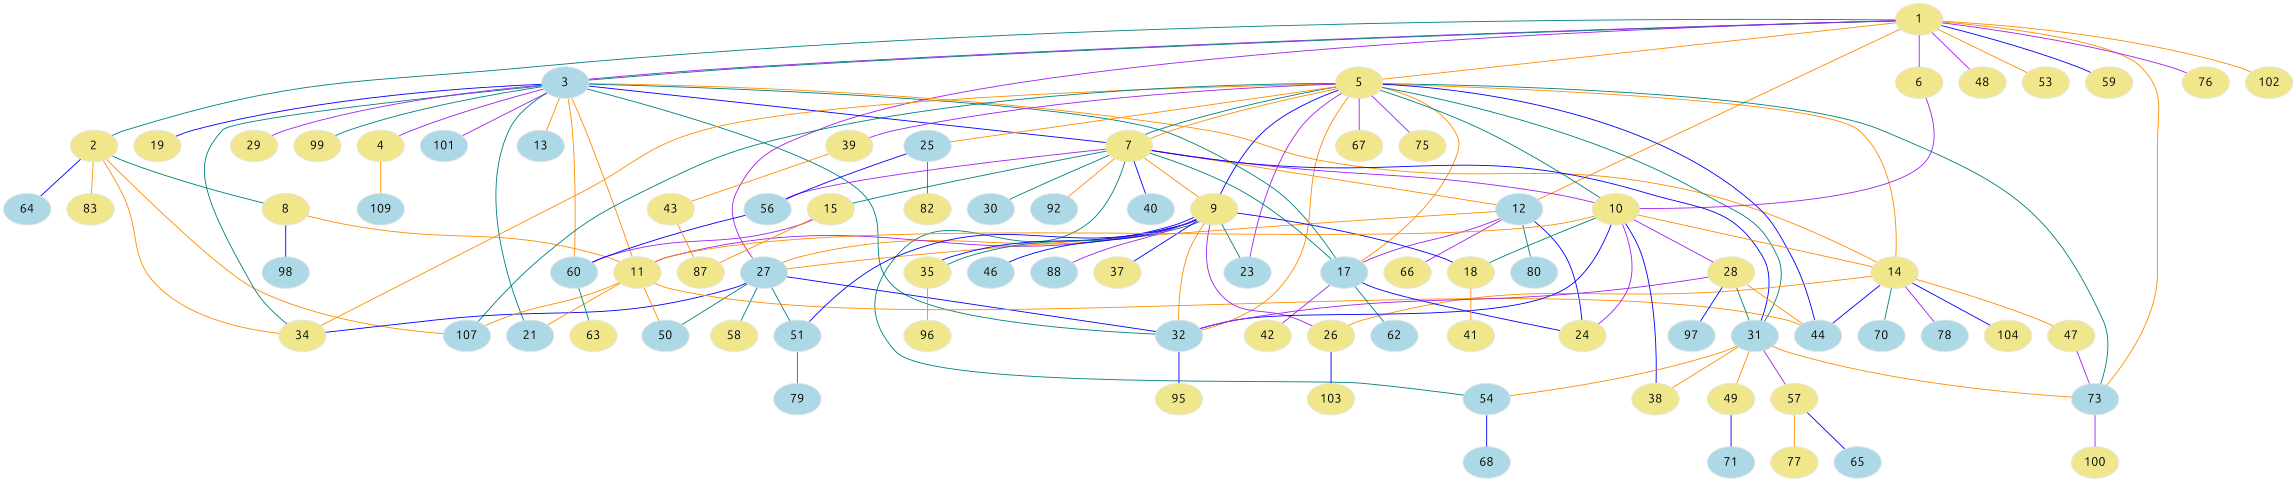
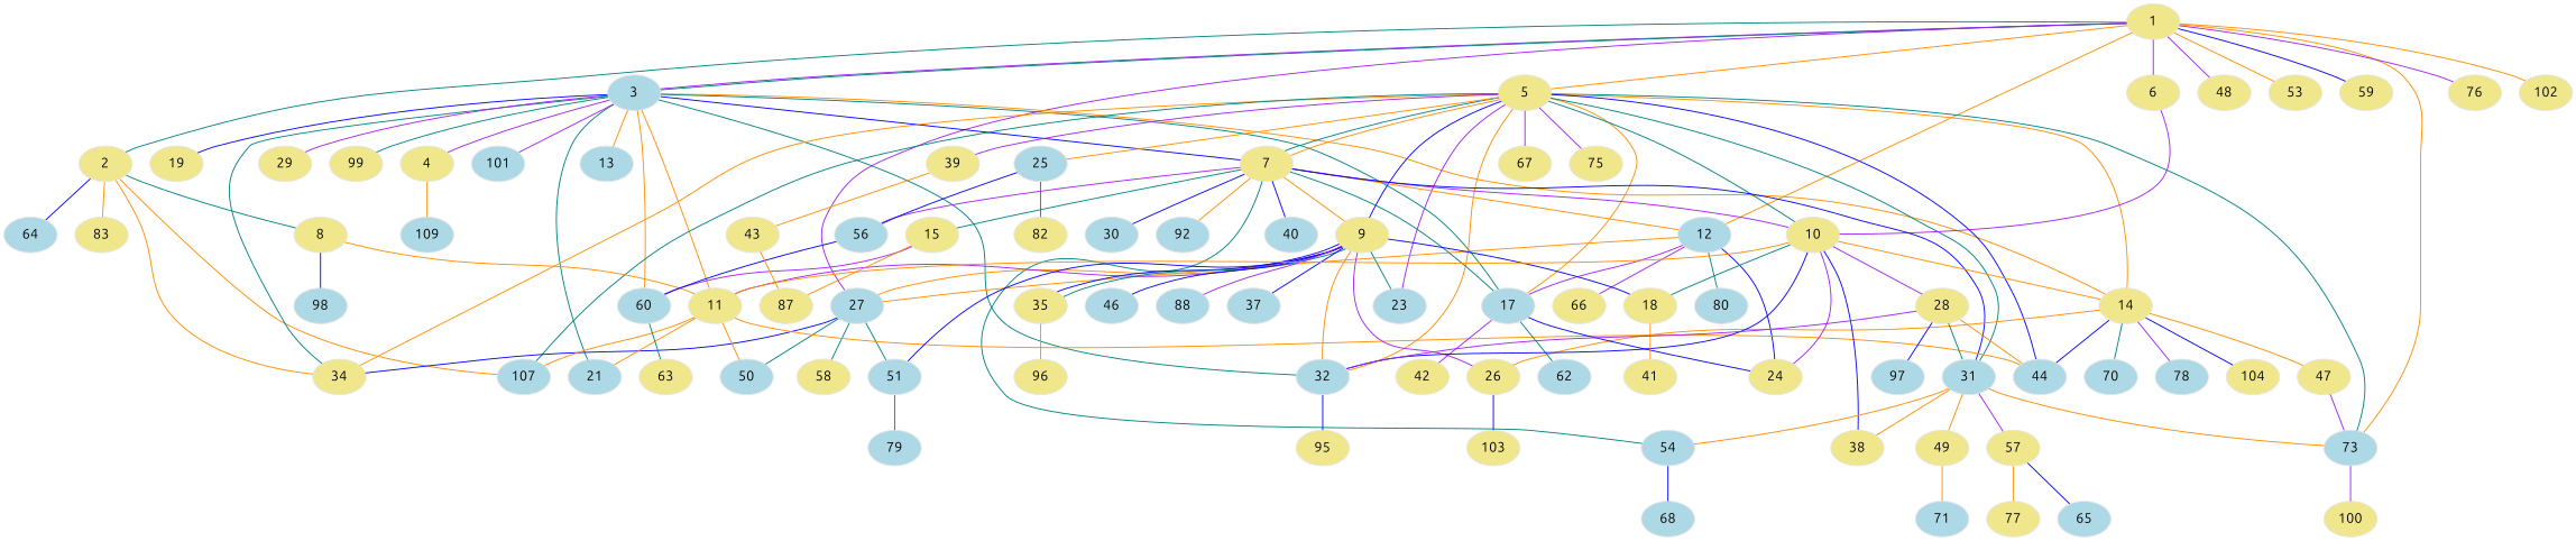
  graph {
    fontname=Ubuntu
    node [color=gray90 fillcolor=khaki fontname=Ubuntu style=filled]
    edge [color=darkorange fontname=Ubuntu]
    1 [super="+61"]
    2 [super="+93"]
    3 [fillcolor=lightblue super="+86"]
    5 [super="+55"]
    6
    12 [fillcolor=lightblue super="+72"]
    27 [fillcolor=lightblue super="+52"]
    48
    53
    59
    73 [fillcolor=lightblue super="+91"]
    76
    102
    8
    34
    64 [fillcolor=lightblue]
    83
    107 [fillcolor=lightblue]
    4
    7 [super="+74"]
    11 [super="+33"]
    13 [fillcolor=lightblue]
    14 [super="+16"]
    17 [fillcolor=lightblue super="+20"]
    19
    21 [fillcolor=lightblue]
    29
    32 [fillcolor=lightblue super="+69"]
    60 [fillcolor=lightblue super="+89"]
    99
    101 [fillcolor=lightblue]
    9 [super="+22"]
    10 [super="+36"]
    23 [fillcolor=lightblue super="+85"]
    25 [fillcolor=lightblue]
    31 [fillcolor=lightblue super="+81"]
    39 [super="+90"]
    44 [fillcolor=lightblue super="+84"]
    67
    75
    24
    66
    80 [fillcolor=lightblue]
    51 [fillcolor=lightblue]
    50 [fillcolor=lightblue]
    58
    100
    98 [fillcolor=lightblue]
    n49 [fillcolor=lightblue label=109]
    15
    30 [fillcolor=lightblue]
    40 [fillcolor=lightblue]
    54 [fillcolor=lightblue]
    56 [fillcolor=lightblue super="+105"]
    92 [fillcolor=lightblue]
    26 [super="+45"]
    47
    70 [fillcolor=lightblue]
    78 [fillcolor=lightblue]
    104
    42
    62 [fillcolor=lightblue]
    95
    63
    18
    35
-   37
+   37 [fillcolor=lightblue]
    46 [fillcolor=lightblue]
    88 [fillcolor=lightblue]
    28 [super="+94"]
    38
    82
    49
    57
    43
    87
    68 [fillcolor=lightblue]
    41
    103
    96
    79 [fillcolor=lightblue]
    97 [fillcolor=lightblue]
    71 [fillcolor=lightblue]
    65 [fillcolor=lightblue]
    77
    1 -- 2 [color=teal]
    1 -- 3 [color=purple]
    1 -- 3 [color=teal]
    1 -- 5
    1 -- 6 [color=purple]
    1 -- 12
    1 -- 27 [color=purple]
    1 -- 48 [color=purple]
    1 -- 53
    1 -- 59 [color=blue]
    1 -- 73
    1 -- 76 [color=purple]
    1 -- 102
    2 -- 8 [color=teal]
    2 -- 34
    2 -- 64 [color=blue]
    2 -- 83
    2 -- 107
    3 -- 34 [color=teal]
    3 -- 4 [color=purple]
    3 -- 7 [color=blue]
    3 -- 11
    3 -- 13
    3 -- 14
    3 -- 17 [color=teal]
    3 -- 19 [color=blue]
    3 -- 21 [color=teal]
    3 -- 29 [color=purple]
    3 -- 32 [color=teal]
    3 -- 60
    3 -- 99 [color=teal]
    3 -- 101 [color=purple]
    5 -- 73 [color=teal]
    5 -- 34
    5 -- 107 [color=teal]
    5 -- 7 [color=teal]
    5 -- 7
    5 -- 14
    5 -- 17
    5 -- 32
    5 -- 9 [color=blue]
    5 -- 10 [color=teal weight=2]
    5 -- 23 [color=purple]
    5 -- 25
    5 -- 31 [color=teal]
    5 -- 39 [color=purple]
    5 -- 44 [color=blue]
    5 -- 67 [color=purple weight=2]
    5 -- 75 [color=purple]
    6 -- 10 [color=purple]
    12 -- 27
    12 -- 17 [color=purple]
    12 -- 24 [color=blue]
    12 -- 66 [color=purple]
    12 -- 80 [color=teal]
    27 -- 34 [color=blue]
-   27 -- 32 [color=blue]
    27 -- 51 [color=teal]
    27 -- 50 [color=teal]
    27 -- 58 [color=teal]
    73 -- 100 [color=purple]
    8 -- 11
    8 -- 98 [color=blue]
    4 -- n49
    7 -- 12
    7 -- 17 [color=teal]
    7 -- 9
    7 -- 10 [color=purple]
    7 -- 31 [color=blue]
    7 -- 15 [color=teal]
-   7 -- 30 [color=teal]
+   7 -- 30 [color=blue]
    7 -- 40 [color=blue]
    7 -- 54 [color=teal]
    7 -- 56 [color=purple]
    7 -- 92
    11 -- 107
    11 -- 21
    11 -- 44
    11 -- 50
    14 -- 44 [color=blue]
    14 -- 26
    14 -- 47
    14 -- 70 [color=teal]
    14 -- 78 [color=purple]
    14 -- 104 [color=blue]
    17 -- 24 [color=blue]
    17 -- 42 [color=purple]
    17 -- 62 [color=teal]
    32 -- 95 [color=blue]
    60 -- 63 [color=teal]
    9 -- 27
    9 -- 11 [color=purple]
    9 -- 32
    9 -- 23 [color=teal]
    9 -- 51 [color=blue]
    9 -- 26 [color=purple]
    9 -- 18 [color=blue]
    9 -- 35 [color=blue]
    9 -- 35 [color=teal]
    9 -- 37 [color=blue]
    9 -- 46 [color=blue]
    9 -- 88 [color=purple]
    10 -- 11
    10 -- 14
    10 -- 32 [color=blue]
    10 -- 24 [color=purple]
    10 -- 18 [color=teal]
    10 -- 28 [color=purple]
    10 -- 38 [color=blue]
    25 -- 56 [color=blue]
    25 -- 82 [color=purple]
    31 -- 73
    31 -- 54
    31 -- 38
    31 -- 49
    31 -- 57 [color=purple]
    39 -- 43
    51 -- 79 [color=purple]
    15 -- 60 [color=purple]
    15 -- 87
    54 -- 68 [color=blue]
    56 -- 60 [color=blue]
    26 -- 103 [color=blue]
    47 -- 73 [color=purple]
    18 -- 41
    35 -- 96
    28 -- 32 [color=purple]
    28 -- 31 [color=teal]
    28 -- 44
    28 -- 97 [color=blue]
-   49 -- 71 [color=blue]
+   49 -- 71
    57 -- 65 [color=blue]
    57 -- 77
    43 -- 87
  }
